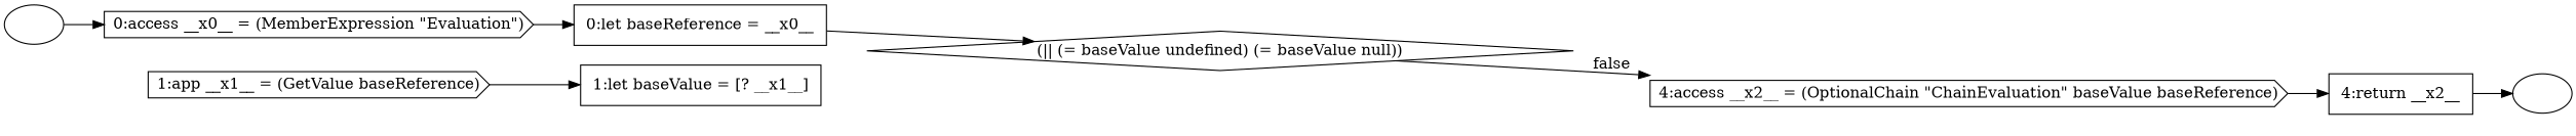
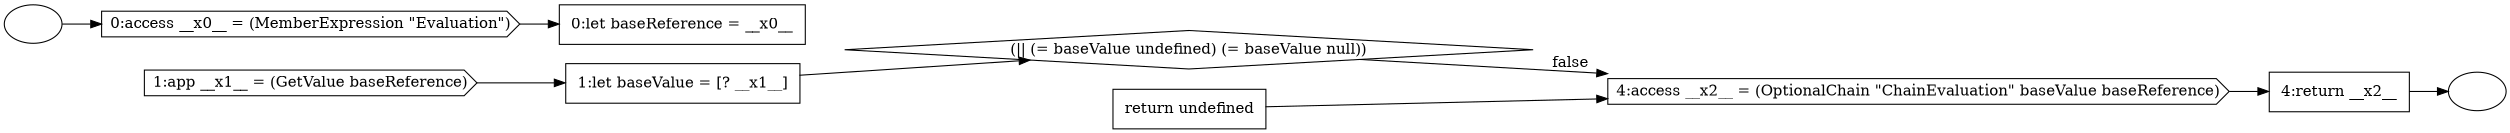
  digraph {
    rankdir=LR
    node [color=black fillcolor=white shape=none style=filled]
    edge [color=black]
    n1 [label=" " shape=ellipse]
    n2 [label=<<font color="black">0:access __x0__ = (MemberExpression &quot;Evaluation&quot;)</font>> shape=cds]
    n3 [label=<<font color="black">     <table border="0" cellborder="1" cellspacing="0" cellpadding="10">       <tr><td align="left">0:let baseReference = __x0__</td></tr>     </table>   </font>> margin=0]
    n4 [label=<<font color="black">     <table border="0" cellborder="1" cellspacing="0" cellpadding="10">       <tr><td align="left">1:let baseValue = [? __x1__]</td></tr>     </table>   </font>> margin=0]
    n5 [label=<<font color="black">(|| (= baseValue undefined) (= baseValue null))</font>> shape=diamond]
    n6 [label=<<font color="black">4:access __x2__ = (OptionalChain &quot;ChainEvaluation&quot; baseValue baseReference)</font>> shape=cds]
    n7 [label=<<font color="black">1:app __x1__ = (GetValue baseReference)</font>> shape=cds]
    n8 [label=<<font color="black">     <table border="0" cellborder="1" cellspacing="0" cellpadding="10">       <tr><td align="left">4:return __x2__</td></tr>     </table>   </font>> margin=0]
    n9 [label=" " shape=ellipse]
+   n10 [label=<<font color="black">     <table border="0" cellborder="1" cellspacing="0" cellpadding="10">       <tr><td align="left">return undefined</td></tr>     </table>   </font>> margin=0]
    n1 -> n2
    n2 -> n3
-   n3 -> n5
+   n4 -> n5
    n5 -> n6 [label=<<font color="black">false</font>>]
    n6 -> n8
    n7 -> n4
    n8 -> n9
+   n10 -> n6
  }
